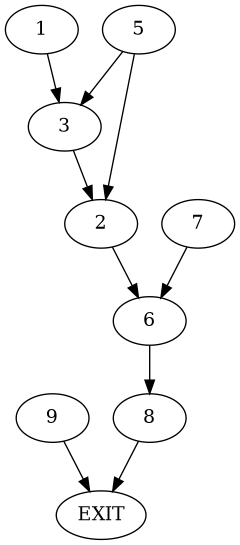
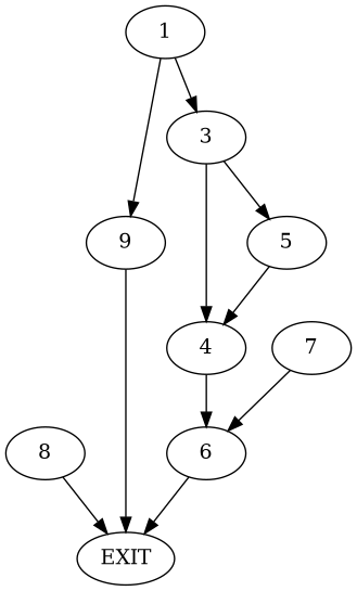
  digraph {
    n1 [label=9]
    1
    3
    n4 [label=EXIT]
    8
-   4 [label=2]
+   4
    5
    6
    7
    n1 -> n4
+   1 -> n1
    1 -> 3
    3 -> 4
-   5 -> 3
+   3 -> 5
    8 -> n4
    4 -> 6
    5 -> 4
-   6 -> 8
+   6 -> n4
    7 -> 6
  }
